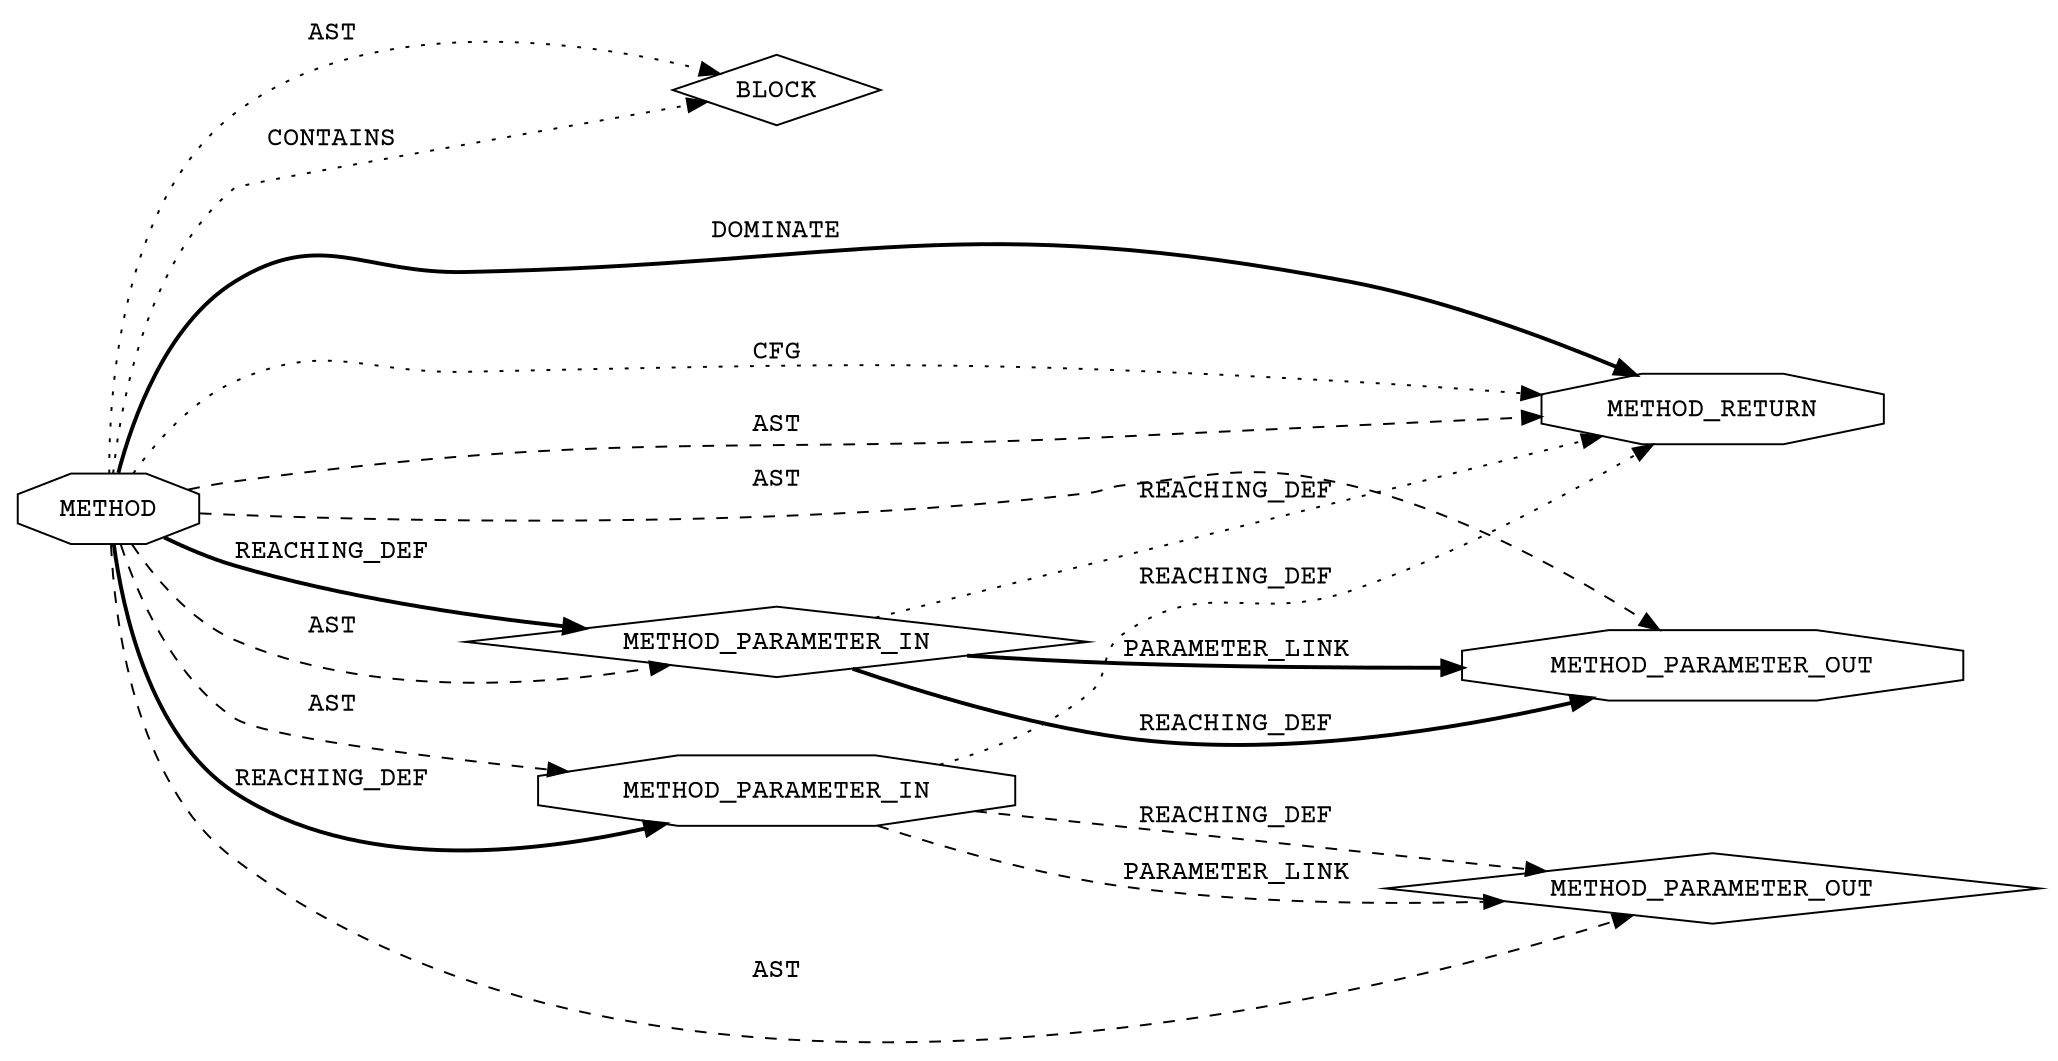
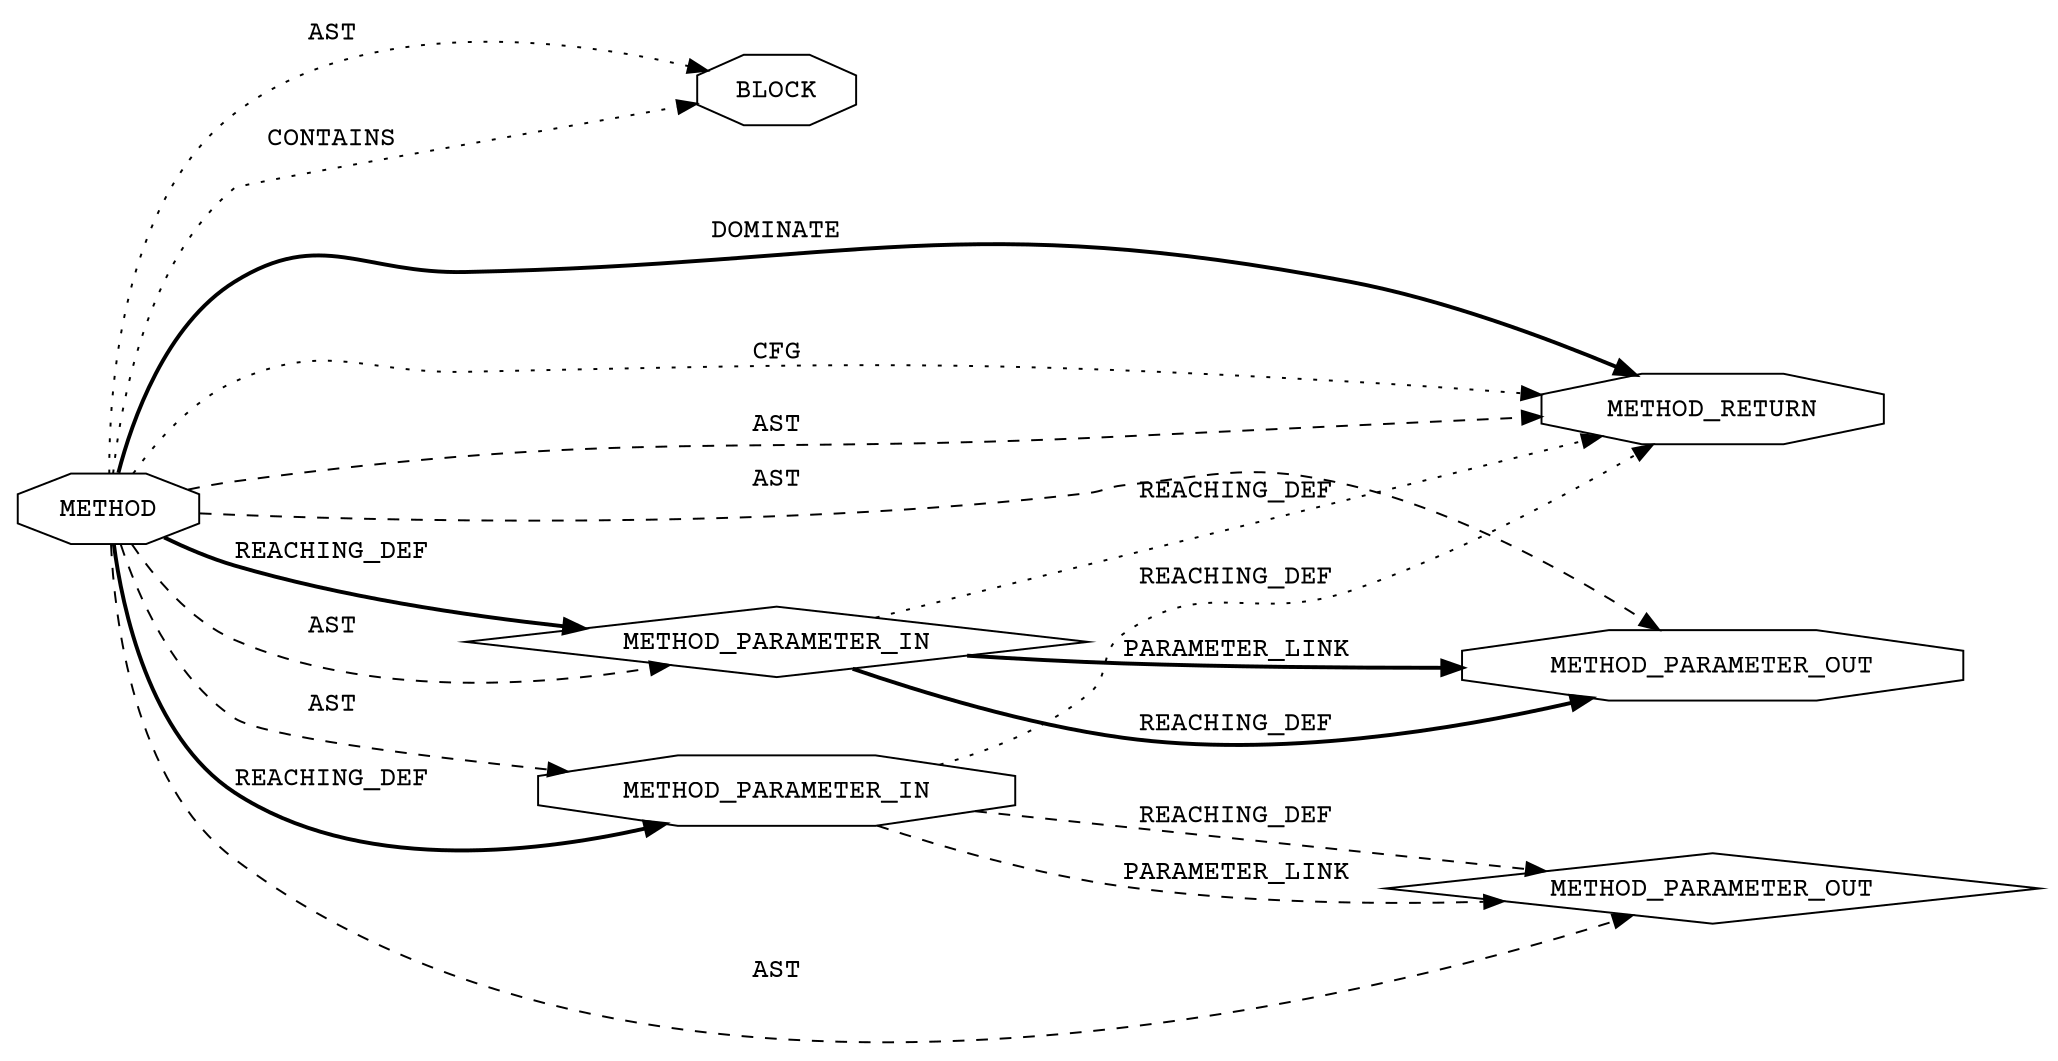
  digraph {
    fontname="Courier Prime"
    rankdir=LR
    node [CODE="<empty>" ORDER=1 TYPE_FULL_NAME=ANY fontname="Courier Prime" shape=octagon EVALUATION_STRATEGY=BY_VALUE IS_VARIADIC=false]
    edge [fontname="Courier Prime" style=dashed]
-   n1 [ARGUMENT_INDEX=1 label=BLOCK shape=diamond EVALUATION_STRATEGY="" IS_VARIADIC=""]
+   n1 [ARGUMENT_INDEX=1 label=BLOCK EVALUATION_STRATEGY="" IS_VARIADIC=""]
    n2 [CODE=RET ORDER=2 label=METHOD_RETURN IS_VARIADIC=""]
    n3 [AST_PARENT_FULL_NAME="<global>" AST_PARENT_TYPE=NAMESPACE_BLOCK FILENAME="<empty>" FULL_NAME=BUF_MEM_grow IS_EXTERNAL=true NAME=BUF_MEM_grow ORDER=0 label=METHOD TYPE_FULL_NAME="" EVALUATION_STRATEGY="" IS_VARIADIC=""]
    n4 [CODE=p2 INDEX=2 NAME=p2 ORDER=2 label=METHOD_PARAMETER_OUT shape=diamond]
    n5 [CODE=p1 INDEX=1 NAME=p1 label=METHOD_PARAMETER_OUT]
    n6 [CODE=p1 INDEX=1 NAME=p1 label=METHOD_PARAMETER_IN shape=diamond]
    n7 [CODE=p2 INDEX=2 NAME=p2 ORDER=2 label=METHOD_PARAMETER_IN]
    n3 -> n1 [label=AST style=dotted]
    n3 -> n1 [label=CONTAINS style=dotted]
    n3 -> n2 [label=DOMINATE style=bold]
    n3 -> n2 [label=CFG style=dotted]
    n3 -> n2 [label=AST]
    n3 -> n4 [label=AST]
    n3 -> n5 [label=AST]
    n3 -> n6 [label=AST]
    n3 -> n6 [label=REACHING_DEF style=bold]
    n3 -> n7 [label=AST]
    n3 -> n7 [label=REACHING_DEF style=bold]
    n6 -> n2 [VARIABLE=p1 label=REACHING_DEF style=dotted]
    n6 -> n5 [VARIABLE=p1 label=REACHING_DEF style=bold]
    n6 -> n5 [label=PARAMETER_LINK style=bold]
    n7 -> n2 [VARIABLE=p2 label=REACHING_DEF style=dotted]
    n7 -> n4 [label=PARAMETER_LINK]
    n7 -> n4 [VARIABLE=p2 label=REACHING_DEF]
  }
